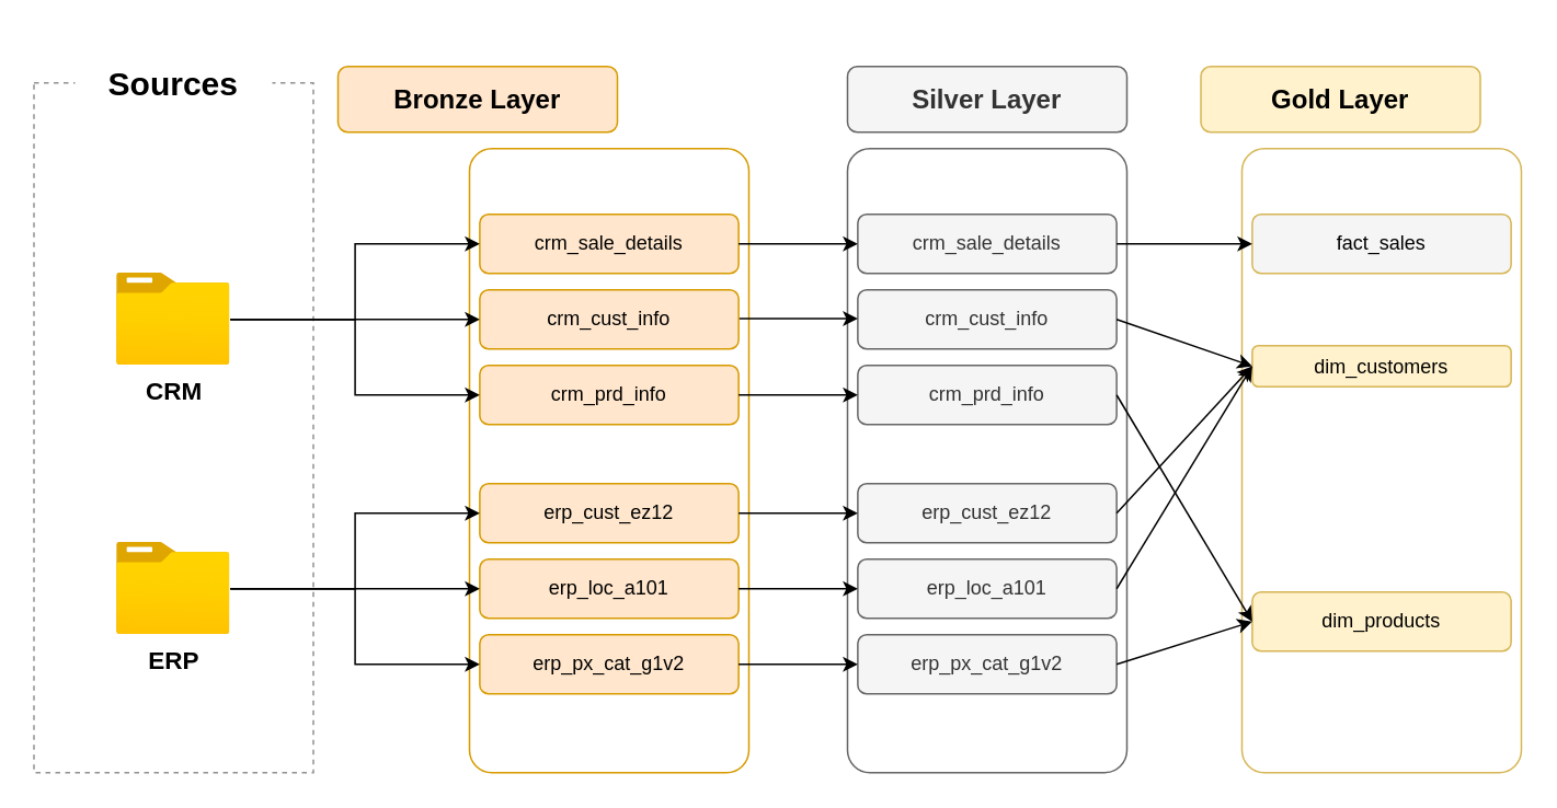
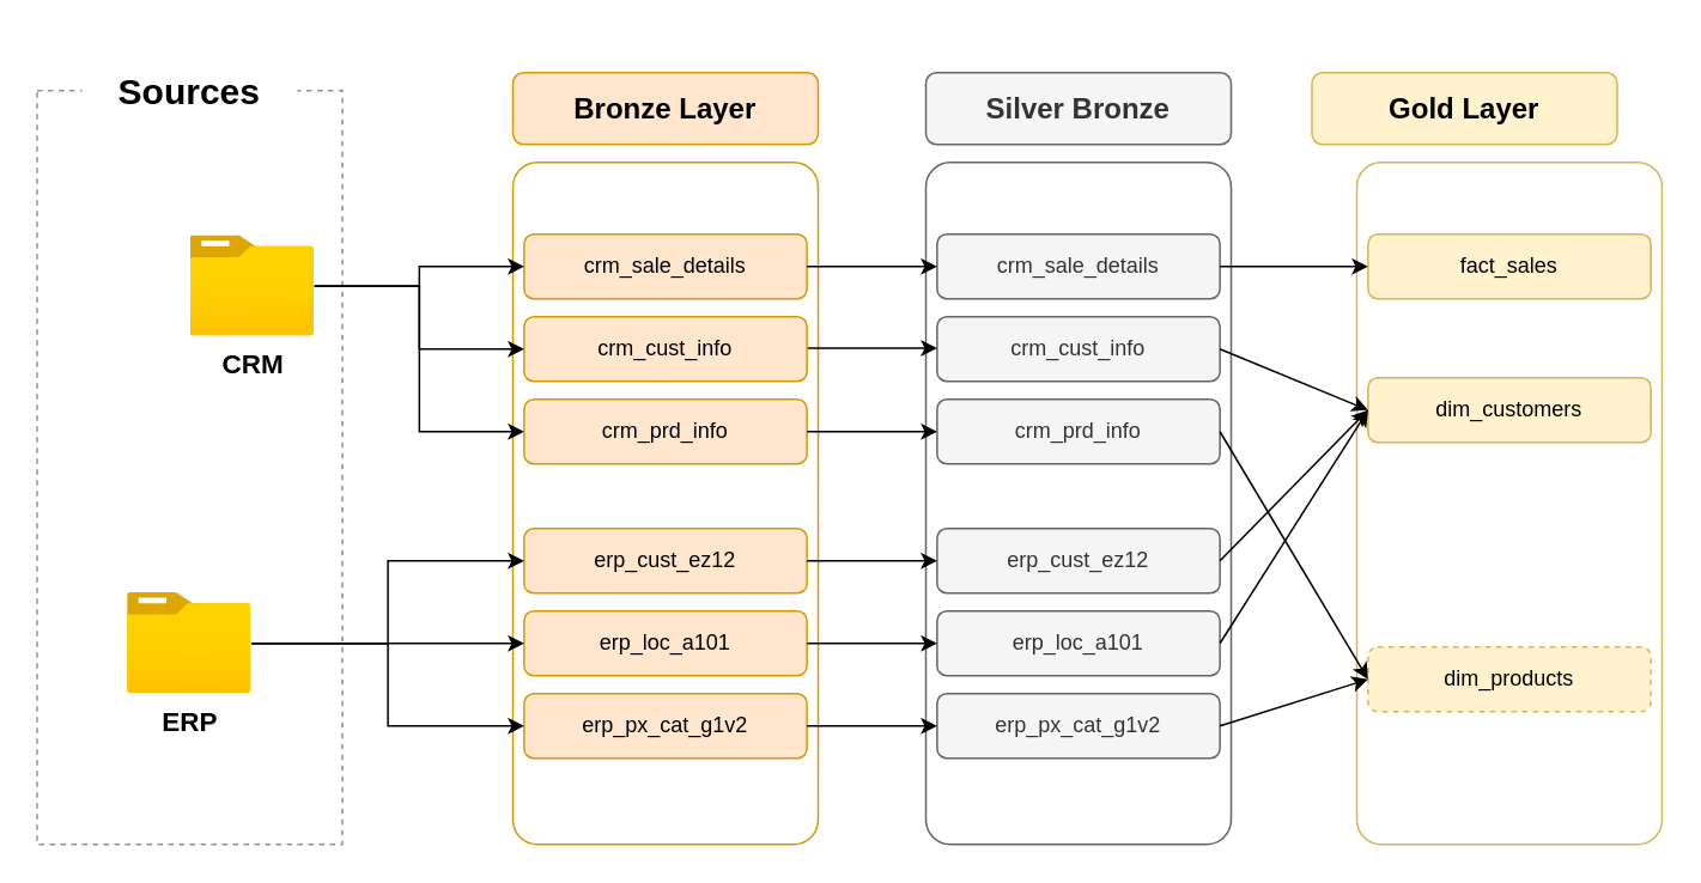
  <mxCell id="0" />
  <mxCell id="1" parent="0" />
  <mxCell id="2" value="" style="rounded=0;whiteSpace=wrap;html=1;fillColor=none;dashed=1;strokeColor=light-dark(#919191, #ededed);" parent="1" vertex="1"><mxGeometry x="20" y="50" width="170" height="420" as="geometry" /></mxCell>
  <mxCell id="3" value="&lt;b&gt;&lt;font style=&quot;font-size: 20px;&quot;&gt;Sources&lt;/font&gt;&lt;/b&gt;" style="rounded=1;whiteSpace=wrap;html=1;strokeColor=none;" parent="1" vertex="1"><mxGeometry x="45" y="20" width="120" height="60" as="geometry" /></mxCell>
- <mxCell id="4" value="&lt;b&gt;&lt;font style=&quot;font-size: 15px;&quot;&gt;CRM&lt;/font&gt;&lt;/b&gt;" style="image;aspect=fixed;html=1;points=[];align=center;fontSize=12;image=img/lib/azure2/general/Folder_Blank.svg;" parent="1" vertex="1"><mxGeometry x="70.5" y="166" width="69" height="56.0" as="geometry" /></mxCell>
+ <mxCell id="4" value="&lt;b&gt;&lt;font style=&quot;font-size: 15px;&quot;&gt;CRM&lt;/font&gt;&lt;/b&gt;" style="image;aspect=fixed;html=1;points=[];align=center;fontSize=12;image=img/lib/azure2/general/Folder_Blank.svg;" parent="1" vertex="1"><mxGeometry x="105.5" y="131" width="69" height="56.0" as="geometry" /></mxCell>
  <mxCell id="5" value="&lt;b&gt;&lt;font style=&quot;font-size: 15px;&quot;&gt;ERP&lt;/font&gt;&lt;/b&gt;" style="image;aspect=fixed;html=1;points=[];align=center;fontSize=12;image=img/lib/azure2/general/Folder_Blank.svg;" parent="1" vertex="1"><mxGeometry x="70.5" y="330" width="69" height="56.0" as="geometry" /></mxCell>
  <mxCell id="6" value="" style="rounded=1;whiteSpace=wrap;html=1;fillColor=none;strokeColor=#d79b00;arcSize=8;" parent="1" vertex="1"><mxGeometry x="285" y="90" width="170" height="380" as="geometry" /></mxCell>
- <mxCell id="7" value="&lt;font style=&quot;font-size: 16px;&quot;&gt;&lt;b style=&quot;&quot;&gt;Bronze Layer&lt;/b&gt;&lt;/font&gt;" style="rounded=1;whiteSpace=wrap;html=1;fillColor=#ffe6cc;strokeColor=#d79b00;" parent="1" vertex="1"><mxGeometry x="205" y="40" width="170" height="40" as="geometry" /></mxCell>
+ <mxCell id="7" value="&lt;font style=&quot;font-size: 16px;&quot;&gt;&lt;b style=&quot;&quot;&gt;Bronze Layer&lt;/b&gt;&lt;/font&gt;" style="rounded=1;whiteSpace=wrap;html=1;fillColor=#ffe6cc;strokeColor=#d79b00;" parent="1" vertex="1"><mxGeometry x="285" y="40" width="170" height="40" as="geometry" /></mxCell>
  <mxCell id="8" value="&lt;font&gt;crm_sale_details&lt;/font&gt;" style="rounded=1;whiteSpace=wrap;html=1;fillColor=#ffe6cc;strokeColor=#d79b00;" parent="1" vertex="1"><mxGeometry x="291.25" y="130" width="157.5" height="36" as="geometry" /></mxCell>
  <mxCell id="9" value="&lt;font&gt;crm_cust_info&lt;/font&gt;" style="rounded=1;whiteSpace=wrap;html=1;fillColor=#ffe6cc;strokeColor=#d79b00;" parent="1" vertex="1"><mxGeometry x="291.25" y="176" width="157.5" height="36" as="geometry" /></mxCell>
  <mxCell id="10" value="&lt;font&gt;crm_prd_info&lt;/font&gt;" style="rounded=1;whiteSpace=wrap;html=1;fillColor=#ffe6cc;strokeColor=#d79b00;" parent="1" vertex="1"><mxGeometry x="291.25" y="222" width="157.5" height="36" as="geometry" /></mxCell>
  <mxCell id="11" value="&lt;font&gt;erp_cust_ez12&lt;/font&gt;" style="rounded=1;whiteSpace=wrap;html=1;fillColor=#ffe6cc;strokeColor=#d79b00;" parent="1" vertex="1"><mxGeometry x="291.25" y="294" width="157.5" height="36" as="geometry" /></mxCell>
  <mxCell id="12" value="&lt;font&gt;erp_loc_a101&lt;/font&gt;" style="rounded=1;whiteSpace=wrap;html=1;fillColor=#ffe6cc;strokeColor=#d79b00;" parent="1" vertex="1"><mxGeometry x="291.25" y="340" width="157.5" height="36" as="geometry" /></mxCell>
  <mxCell id="13" value="&lt;font&gt;erp_px_cat_g1v2&lt;/font&gt;" style="rounded=1;whiteSpace=wrap;html=1;fillColor=#ffe6cc;strokeColor=#d79b00;" parent="1" vertex="1"><mxGeometry x="291.25" y="386" width="157.5" height="36" as="geometry" /></mxCell>
  <mxCell id="14" value="" style="rounded=1;whiteSpace=wrap;html=1;fillColor=none;strokeColor=#666666;arcSize=8;fontColor=#333333;" parent="1" vertex="1"><mxGeometry x="515" y="90" width="170" height="380" as="geometry" /></mxCell>
- <mxCell id="15" value="&lt;font style=&quot;font-size: 16px;&quot;&gt;&lt;b style=&quot;&quot;&gt;Silver Layer&lt;/b&gt;&lt;/font&gt;" style="rounded=1;whiteSpace=wrap;html=1;fillColor=#f5f5f5;strokeColor=#666666;fontColor=#333333;" parent="1" vertex="1"><mxGeometry x="515" y="40" width="170" height="40" as="geometry" /></mxCell>
+ <mxCell id="15" value="&lt;font style=&quot;font-size: 16px;&quot;&gt;&lt;b style=&quot;&quot;&gt;Silver Bronze&lt;/b&gt;&lt;/font&gt;" style="rounded=1;whiteSpace=wrap;html=1;fillColor=#f5f5f5;strokeColor=#666666;fontColor=#333333;" parent="1" vertex="1"><mxGeometry x="515" y="40" width="170" height="40" as="geometry" /></mxCell>
  <mxCell id="16" value="&lt;font&gt;crm_sale_details&lt;/font&gt;" style="rounded=1;whiteSpace=wrap;html=1;fillColor=#f5f5f5;strokeColor=#666666;fontColor=#333333;" parent="1" vertex="1"><mxGeometry x="521.25" y="130" width="157.5" height="36" as="geometry" /></mxCell>
  <mxCell id="17" value="&lt;font&gt;crm_cust_info&lt;/font&gt;" style="rounded=1;whiteSpace=wrap;html=1;fillColor=#f5f5f5;strokeColor=#666666;fontColor=#333333;" parent="1" vertex="1"><mxGeometry x="521.25" y="176" width="157.5" height="36" as="geometry" /></mxCell>
  <mxCell id="18" value="&lt;font&gt;crm_prd_info&lt;/font&gt;" style="rounded=1;whiteSpace=wrap;html=1;fillColor=#f5f5f5;strokeColor=#666666;fontColor=#333333;" parent="1" vertex="1"><mxGeometry x="521.25" y="222" width="157.5" height="36" as="geometry" /></mxCell>
  <mxCell id="19" value="&lt;font&gt;erp_cust_ez12&lt;/font&gt;" style="rounded=1;whiteSpace=wrap;html=1;fillColor=#f5f5f5;strokeColor=#666666;fontColor=#333333;" parent="1" vertex="1"><mxGeometry x="521.25" y="294" width="157.5" height="36" as="geometry" /></mxCell>
  <mxCell id="20" value="&lt;font&gt;erp_loc_a101&lt;/font&gt;" style="rounded=1;whiteSpace=wrap;html=1;fillColor=#f5f5f5;strokeColor=#666666;fontColor=#333333;" parent="1" vertex="1"><mxGeometry x="521.25" y="340" width="157.5" height="36" as="geometry" /></mxCell>
  <mxCell id="21" value="&lt;font&gt;erp_px_cat_g1v2&lt;/font&gt;" style="rounded=1;whiteSpace=wrap;html=1;fillColor=#f5f5f5;strokeColor=#666666;fontColor=#333333;" parent="1" vertex="1"><mxGeometry x="521.25" y="386" width="157.5" height="36" as="geometry" /></mxCell>
  <mxCell id="22" style="edgeStyle=orthogonalEdgeStyle;rounded=0;orthogonalLoop=1;jettySize=auto;html=1;entryX=0;entryY=0.5;entryDx=0;entryDy=0;" parent="1" edge="1"><mxGeometry relative="1" as="geometry"><mxPoint x="449.25" y="193.5" as="sourcePoint" /><mxPoint x="521.25" y="193.5" as="targetPoint" /></mxGeometry></mxCell>
  <mxCell id="23" style="edgeStyle=orthogonalEdgeStyle;rounded=0;orthogonalLoop=1;jettySize=auto;html=1;entryX=0;entryY=0.5;entryDx=0;entryDy=0;" parent="1" source="8" target="16" edge="1"><mxGeometry relative="1" as="geometry" /></mxCell>
  <mxCell id="24" style="edgeStyle=orthogonalEdgeStyle;rounded=0;orthogonalLoop=1;jettySize=auto;html=1;entryX=0;entryY=0.5;entryDx=0;entryDy=0;" parent="1" source="10" target="18" edge="1"><mxGeometry relative="1" as="geometry"><mxPoint x="505" y="240" as="targetPoint" /></mxGeometry></mxCell>
  <mxCell id="25" style="edgeStyle=orthogonalEdgeStyle;rounded=0;orthogonalLoop=1;jettySize=auto;html=1;entryX=0;entryY=0.5;entryDx=0;entryDy=0;" parent="1" source="11" target="19" edge="1"><mxGeometry relative="1" as="geometry" /></mxCell>
  <mxCell id="26" style="edgeStyle=orthogonalEdgeStyle;rounded=0;orthogonalLoop=1;jettySize=auto;html=1;" parent="1" source="12" target="20" edge="1"><mxGeometry relative="1" as="geometry" /></mxCell>
  <mxCell id="27" style="edgeStyle=orthogonalEdgeStyle;rounded=0;orthogonalLoop=1;jettySize=auto;html=1;entryX=0;entryY=0.5;entryDx=0;entryDy=0;" parent="1" source="13" target="21" edge="1"><mxGeometry relative="1" as="geometry" /></mxCell>
  <mxCell id="28" style="edgeStyle=orthogonalEdgeStyle;rounded=0;orthogonalLoop=1;jettySize=auto;html=1;" parent="1" source="4" target="9" edge="1"><mxGeometry relative="1" as="geometry" /></mxCell>
  <mxCell id="29" style="edgeStyle=orthogonalEdgeStyle;rounded=0;orthogonalLoop=1;jettySize=auto;html=1;" parent="1" source="4" target="8" edge="1"><mxGeometry relative="1" as="geometry" /></mxCell>
  <mxCell id="30" style="edgeStyle=orthogonalEdgeStyle;rounded=0;orthogonalLoop=1;jettySize=auto;html=1;entryX=0;entryY=0.5;entryDx=0;entryDy=0;" parent="1" source="4" target="10" edge="1"><mxGeometry relative="1" as="geometry" /></mxCell>
  <mxCell id="31" style="edgeStyle=orthogonalEdgeStyle;rounded=0;orthogonalLoop=1;jettySize=auto;html=1;" parent="1" source="5" target="11" edge="1"><mxGeometry relative="1" as="geometry" /></mxCell>
  <mxCell id="32" style="edgeStyle=orthogonalEdgeStyle;rounded=0;orthogonalLoop=1;jettySize=auto;html=1;" parent="1" source="5" target="12" edge="1"><mxGeometry relative="1" as="geometry" /></mxCell>
  <mxCell id="33" style="edgeStyle=orthogonalEdgeStyle;rounded=0;orthogonalLoop=1;jettySize=auto;html=1;" parent="1" source="5" target="13" edge="1"><mxGeometry relative="1" as="geometry" /></mxCell>
  <mxCell id="34" value="" style="rounded=1;whiteSpace=wrap;html=1;fillColor=none;strokeColor=#d6b656;arcSize=8;" vertex="1" parent="1"><mxGeometry x="755" y="90" width="170" height="380" as="geometry" /></mxCell>
  <mxCell id="35" value="&lt;font style=&quot;font-size: 16px;&quot;&gt;&lt;b style=&quot;&quot;&gt;Gold Layer&lt;/b&gt;&lt;/font&gt;" style="rounded=1;whiteSpace=wrap;html=1;fillColor=#fff2cc;strokeColor=#d6b656;" vertex="1" parent="1"><mxGeometry x="730" y="40" width="170" height="40" as="geometry" /></mxCell>
- <mxCell id="36" value="&lt;font&gt;fact_sales&lt;/font&gt;" style="rounded=1;whiteSpace=wrap;html=1;fillColor=#f5f5f5;strokeColor=#d6b656;" vertex="1" parent="1"><mxGeometry x="761.25" y="130" width="157.5" height="36" as="geometry" /></mxCell>
- <mxCell id="37" value="&lt;font&gt;dim_customers&lt;/font&gt;" style="rounded=1;whiteSpace=wrap;html=1;fillColor=#fff2cc;strokeColor=#d6b656;" vertex="1" parent="1"><mxGeometry x="761.25" y="210" width="157.5" height="25" as="geometry" /></mxCell>
- <mxCell id="38" value="&lt;font&gt;dim_products&lt;/font&gt;" style="rounded=1;whiteSpace=wrap;html=1;fillColor=#fff2cc;strokeColor=#d6b656;" vertex="1" parent="1"><mxGeometry x="761.25" y="360" width="157.5" height="36" as="geometry" /></mxCell>
+ <mxCell id="36" value="&lt;font&gt;fact_sales&lt;/font&gt;" style="rounded=1;whiteSpace=wrap;html=1;fillColor=#fff2cc;strokeColor=#d6b656;" vertex="1" parent="1"><mxGeometry x="761.25" y="130" width="157.5" height="36" as="geometry" /></mxCell>
+ <mxCell id="37" value="&lt;font&gt;dim_customers&lt;/font&gt;" style="rounded=1;whiteSpace=wrap;html=1;fillColor=#fff2cc;strokeColor=#d6b656;" vertex="1" parent="1"><mxGeometry x="761.25" y="210" width="157.5" height="36" as="geometry" /></mxCell>
+ <mxCell id="38" value="&lt;font&gt;dim_products&lt;/font&gt;" style="rounded=1;whiteSpace=wrap;html=1;fillColor=#fff2cc;strokeColor=#d6b656;dashed=1;" vertex="1" parent="1"><mxGeometry x="761.25" y="360" width="157.5" height="36" as="geometry" /></mxCell>
  <mxCell id="39" value="" style="endArrow=classic;html=1;rounded=0;exitX=1;exitY=0.5;exitDx=0;exitDy=0;entryX=0;entryY=0.5;entryDx=0;entryDy=0;" edge="1" parent="1" source="18" target="38"><mxGeometry width="50" height="50" relative="1" as="geometry"><mxPoint x="695" y="246" as="sourcePoint" /><mxPoint x="745" y="196" as="targetPoint" /></mxGeometry></mxCell>
  <mxCell id="40" value="" style="endArrow=classic;html=1;rounded=0;exitX=1;exitY=0.5;exitDx=0;exitDy=0;entryX=0;entryY=0.5;entryDx=0;entryDy=0;" edge="1" parent="1" source="21" target="38"><mxGeometry width="50" height="50" relative="1" as="geometry"><mxPoint x="678.75" y="400" as="sourcePoint" /><mxPoint x="754.75" y="535" as="targetPoint" /></mxGeometry></mxCell>
  <mxCell id="41" style="edgeStyle=orthogonalEdgeStyle;rounded=0;orthogonalLoop=1;jettySize=auto;html=1;entryX=0;entryY=0.5;entryDx=0;entryDy=0;" edge="1" parent="1" source="16" target="36"><mxGeometry relative="1" as="geometry" /></mxCell>
  <mxCell id="42" value="" style="endArrow=classic;html=1;rounded=0;exitX=1;exitY=0.5;exitDx=0;exitDy=0;entryX=0;entryY=0.5;entryDx=0;entryDy=0;" edge="1" parent="1" source="17" target="37"><mxGeometry width="50" height="50" relative="1" as="geometry"><mxPoint x="678.75" y="192" as="sourcePoint" /><mxPoint x="760.75" y="330" as="targetPoint" /></mxGeometry></mxCell>
  <mxCell id="43" value="" style="endArrow=classic;html=1;rounded=0;exitX=1;exitY=0.5;exitDx=0;exitDy=0;entryX=0;entryY=0.5;entryDx=0;entryDy=0;" edge="1" parent="1" source="20" target="37"><mxGeometry width="50" height="50" relative="1" as="geometry"><mxPoint x="689" y="204" as="sourcePoint" /><mxPoint x="771" y="238" as="targetPoint" /></mxGeometry></mxCell>
  <mxCell id="44" value="" style="endArrow=classic;html=1;rounded=0;exitX=1;exitY=0.5;exitDx=0;exitDy=0;entryX=0;entryY=0.5;entryDx=0;entryDy=0;" edge="1" parent="1" source="19" target="37"><mxGeometry width="50" height="50" relative="1" as="geometry"><mxPoint x="689" y="250" as="sourcePoint" /><mxPoint x="771" y="238" as="targetPoint" /></mxGeometry></mxCell>
